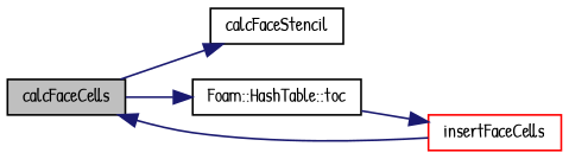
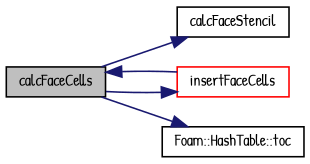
  digraph {
    fontname="Patrick Hand"
    rankdir=LR
    node [color=black fontname="Patrick Hand" fontsize=10 shape=record]
    edge [color=midnightblue fontname="Patrick Hand" fontsize=10 labelfontname=Helvetica labelfontsize=10 style=solid]
    n1 [fillcolor=grey75 fontcolor=black height=0.2 label=calcFaceCells style=filled width=0.4]
    n2 [height=0.2 label=calcFaceStencil width=0.4]
    n3 [color=red height=0.2 label=insertFaceCells width=0.4]
    n4 [height=0.2 label="Foam::HashTable::toc" width=0.4]
    n1 -> n2
-   n4 -> n3
+   n1 -> n3
    n1 -> n4
    n3 -> n1
  }
